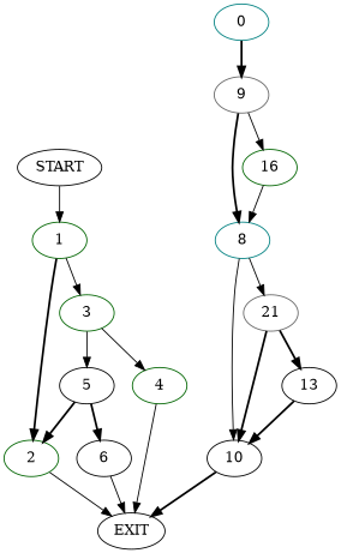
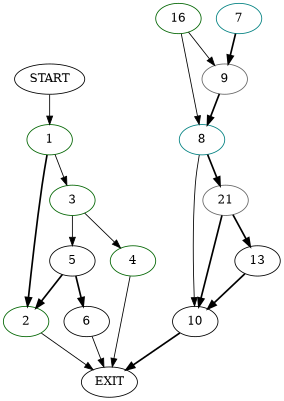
  digraph {
    node [color=black]
    edge [style=solid]
    n1 [label=START]
    1 [color=darkgreen]
    2 [color=darkgreen]
    3 [color=darkgreen]
    n5 [label=EXIT]
    4 [color=darkgreen]
    5
    6
-   7 [color=teal label=0]
+   7 [color=teal]
    9 [color=gray40]
    8 [color=teal]
    10
    n13 [color=gray40 label=21]
    n14 [color=darkgreen label=16]
    13
    n1 -> 1
    1 -> 2 [style=bold]
    1 -> 3
    2 -> n5
    3 -> 4
    3 -> 5
    4 -> n5
    5 -> 2 [style=bold]
    5 -> 6 [style=bold]
    6 -> n5
    7 -> 9 [style=bold]
    9 -> 8 [style=bold]
-   9 -> n14
+   n14 -> 9
    8 -> 10
-   8 -> n13
+   8 -> n13 [style=bold]
    10 -> n5 [style=bold]
    n13 -> 10 [style=bold]
    n13 -> 13 [style=bold]
    n14 -> 8
    13 -> 10 [style=bold]
  }
